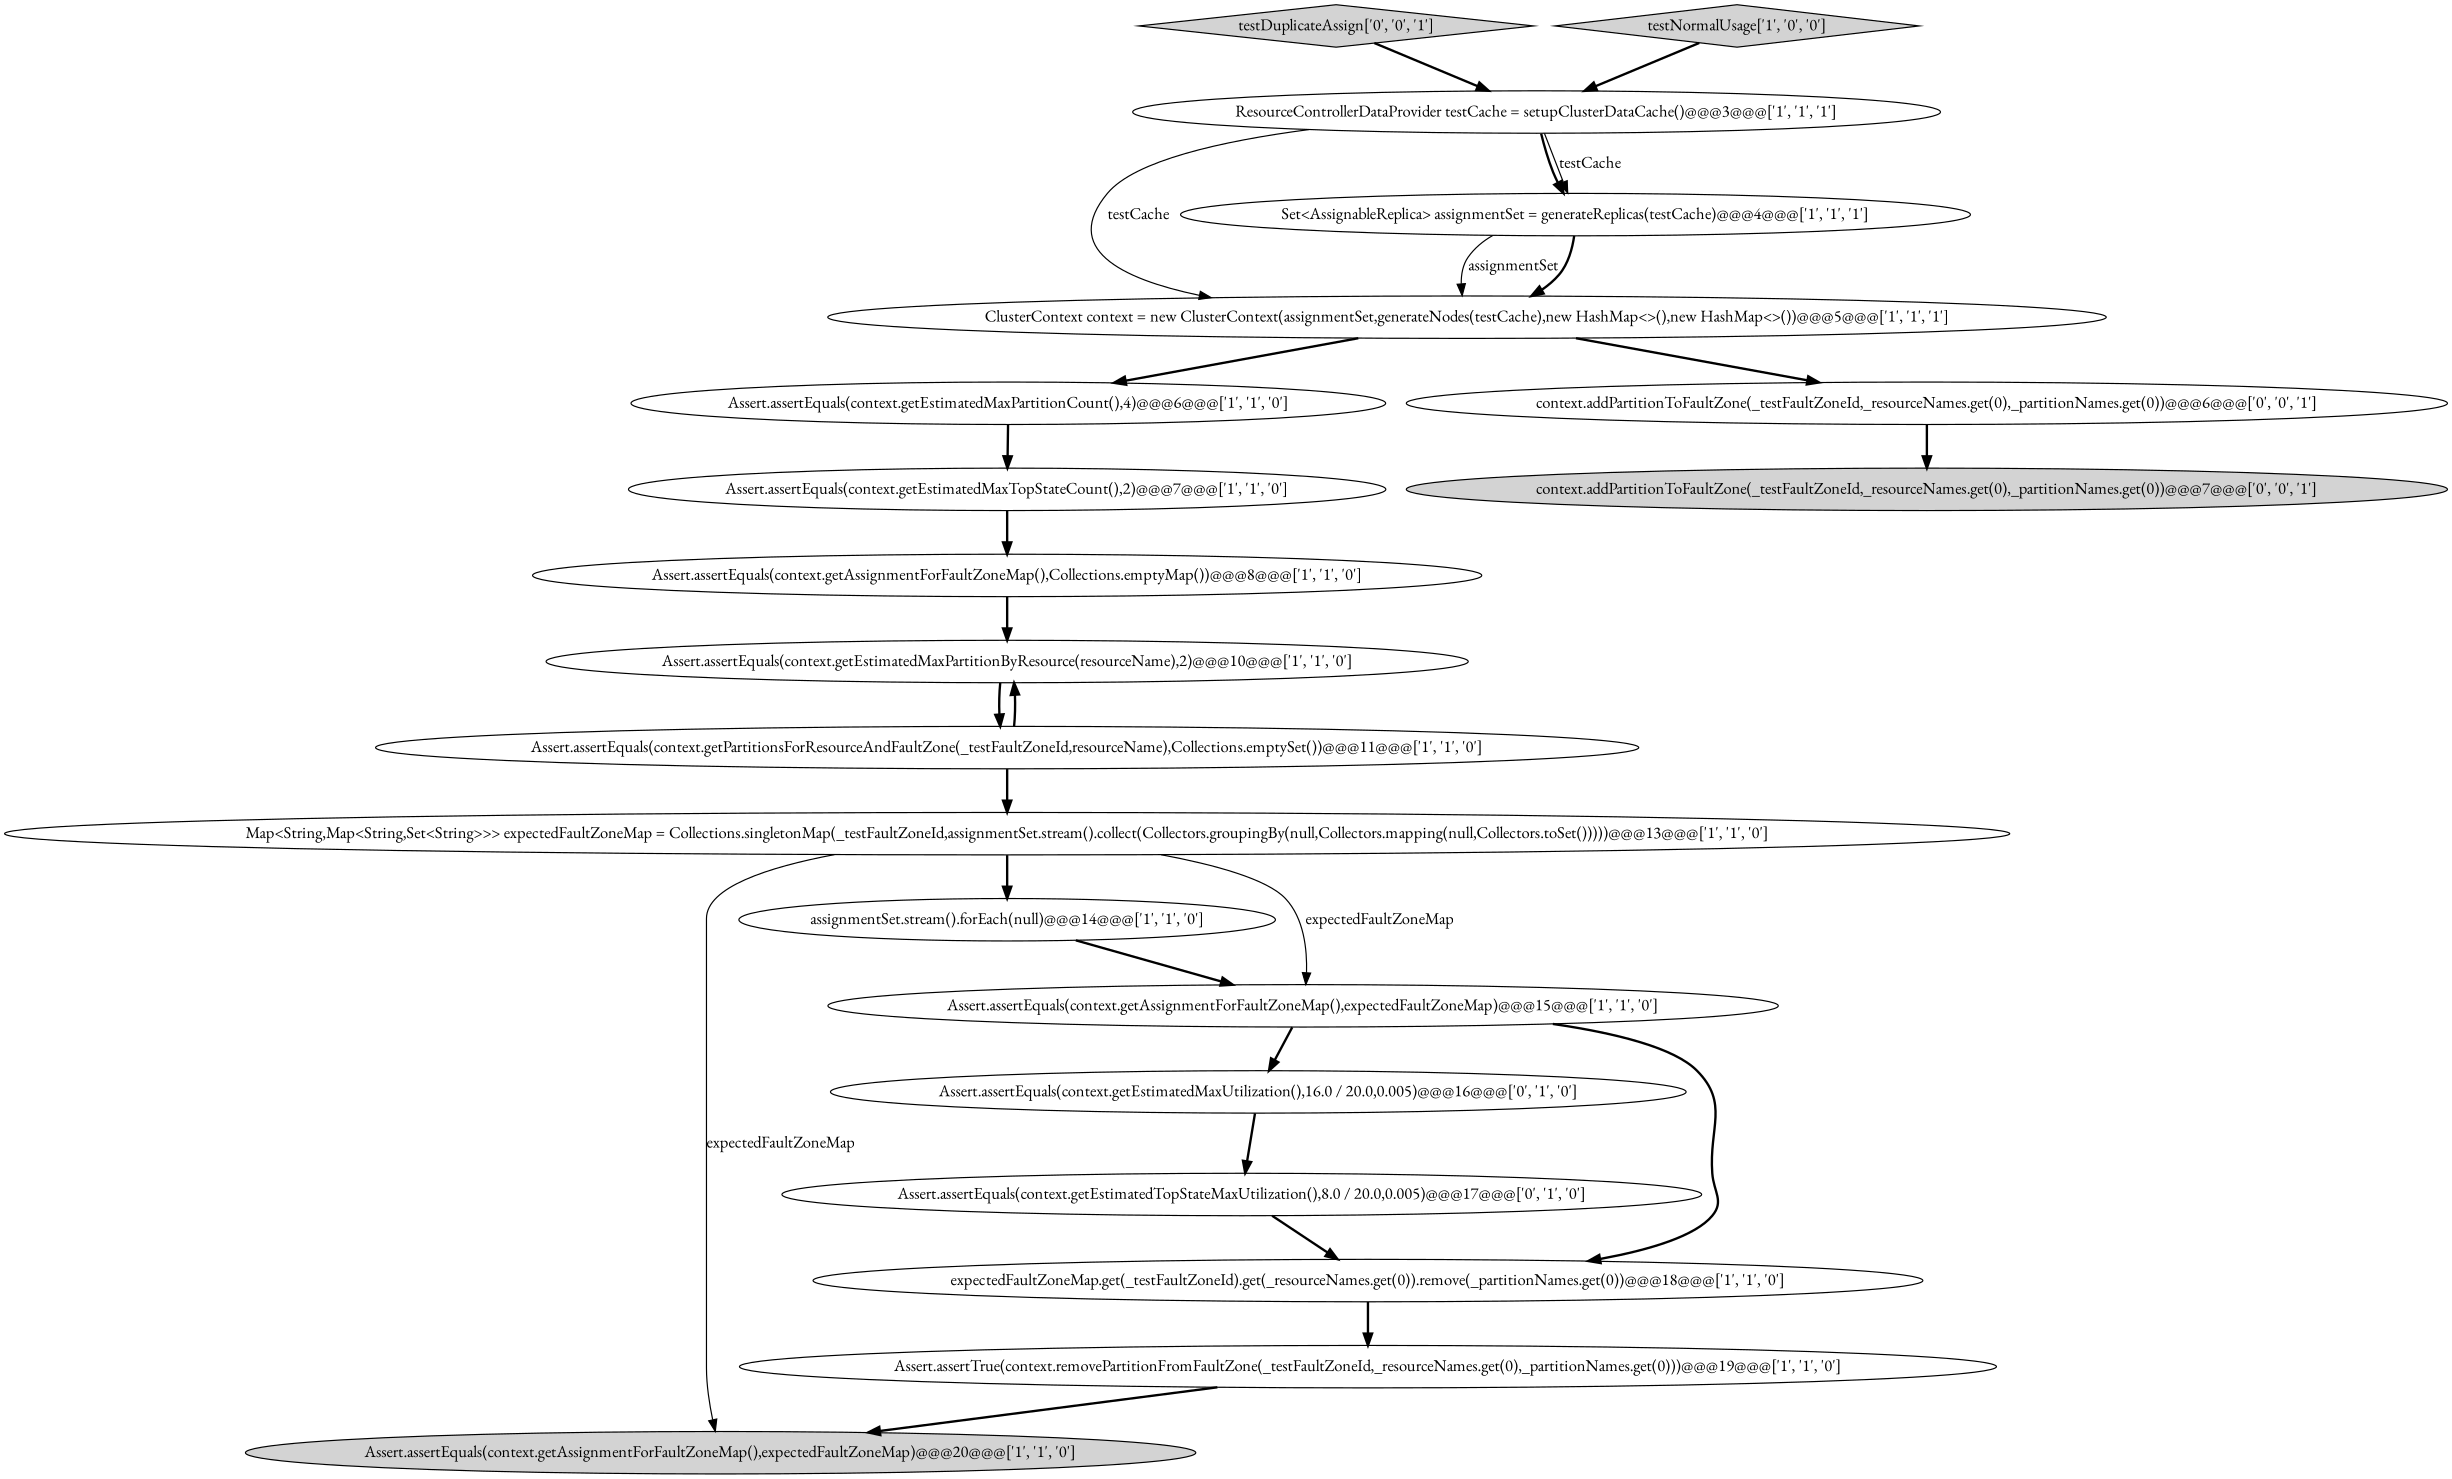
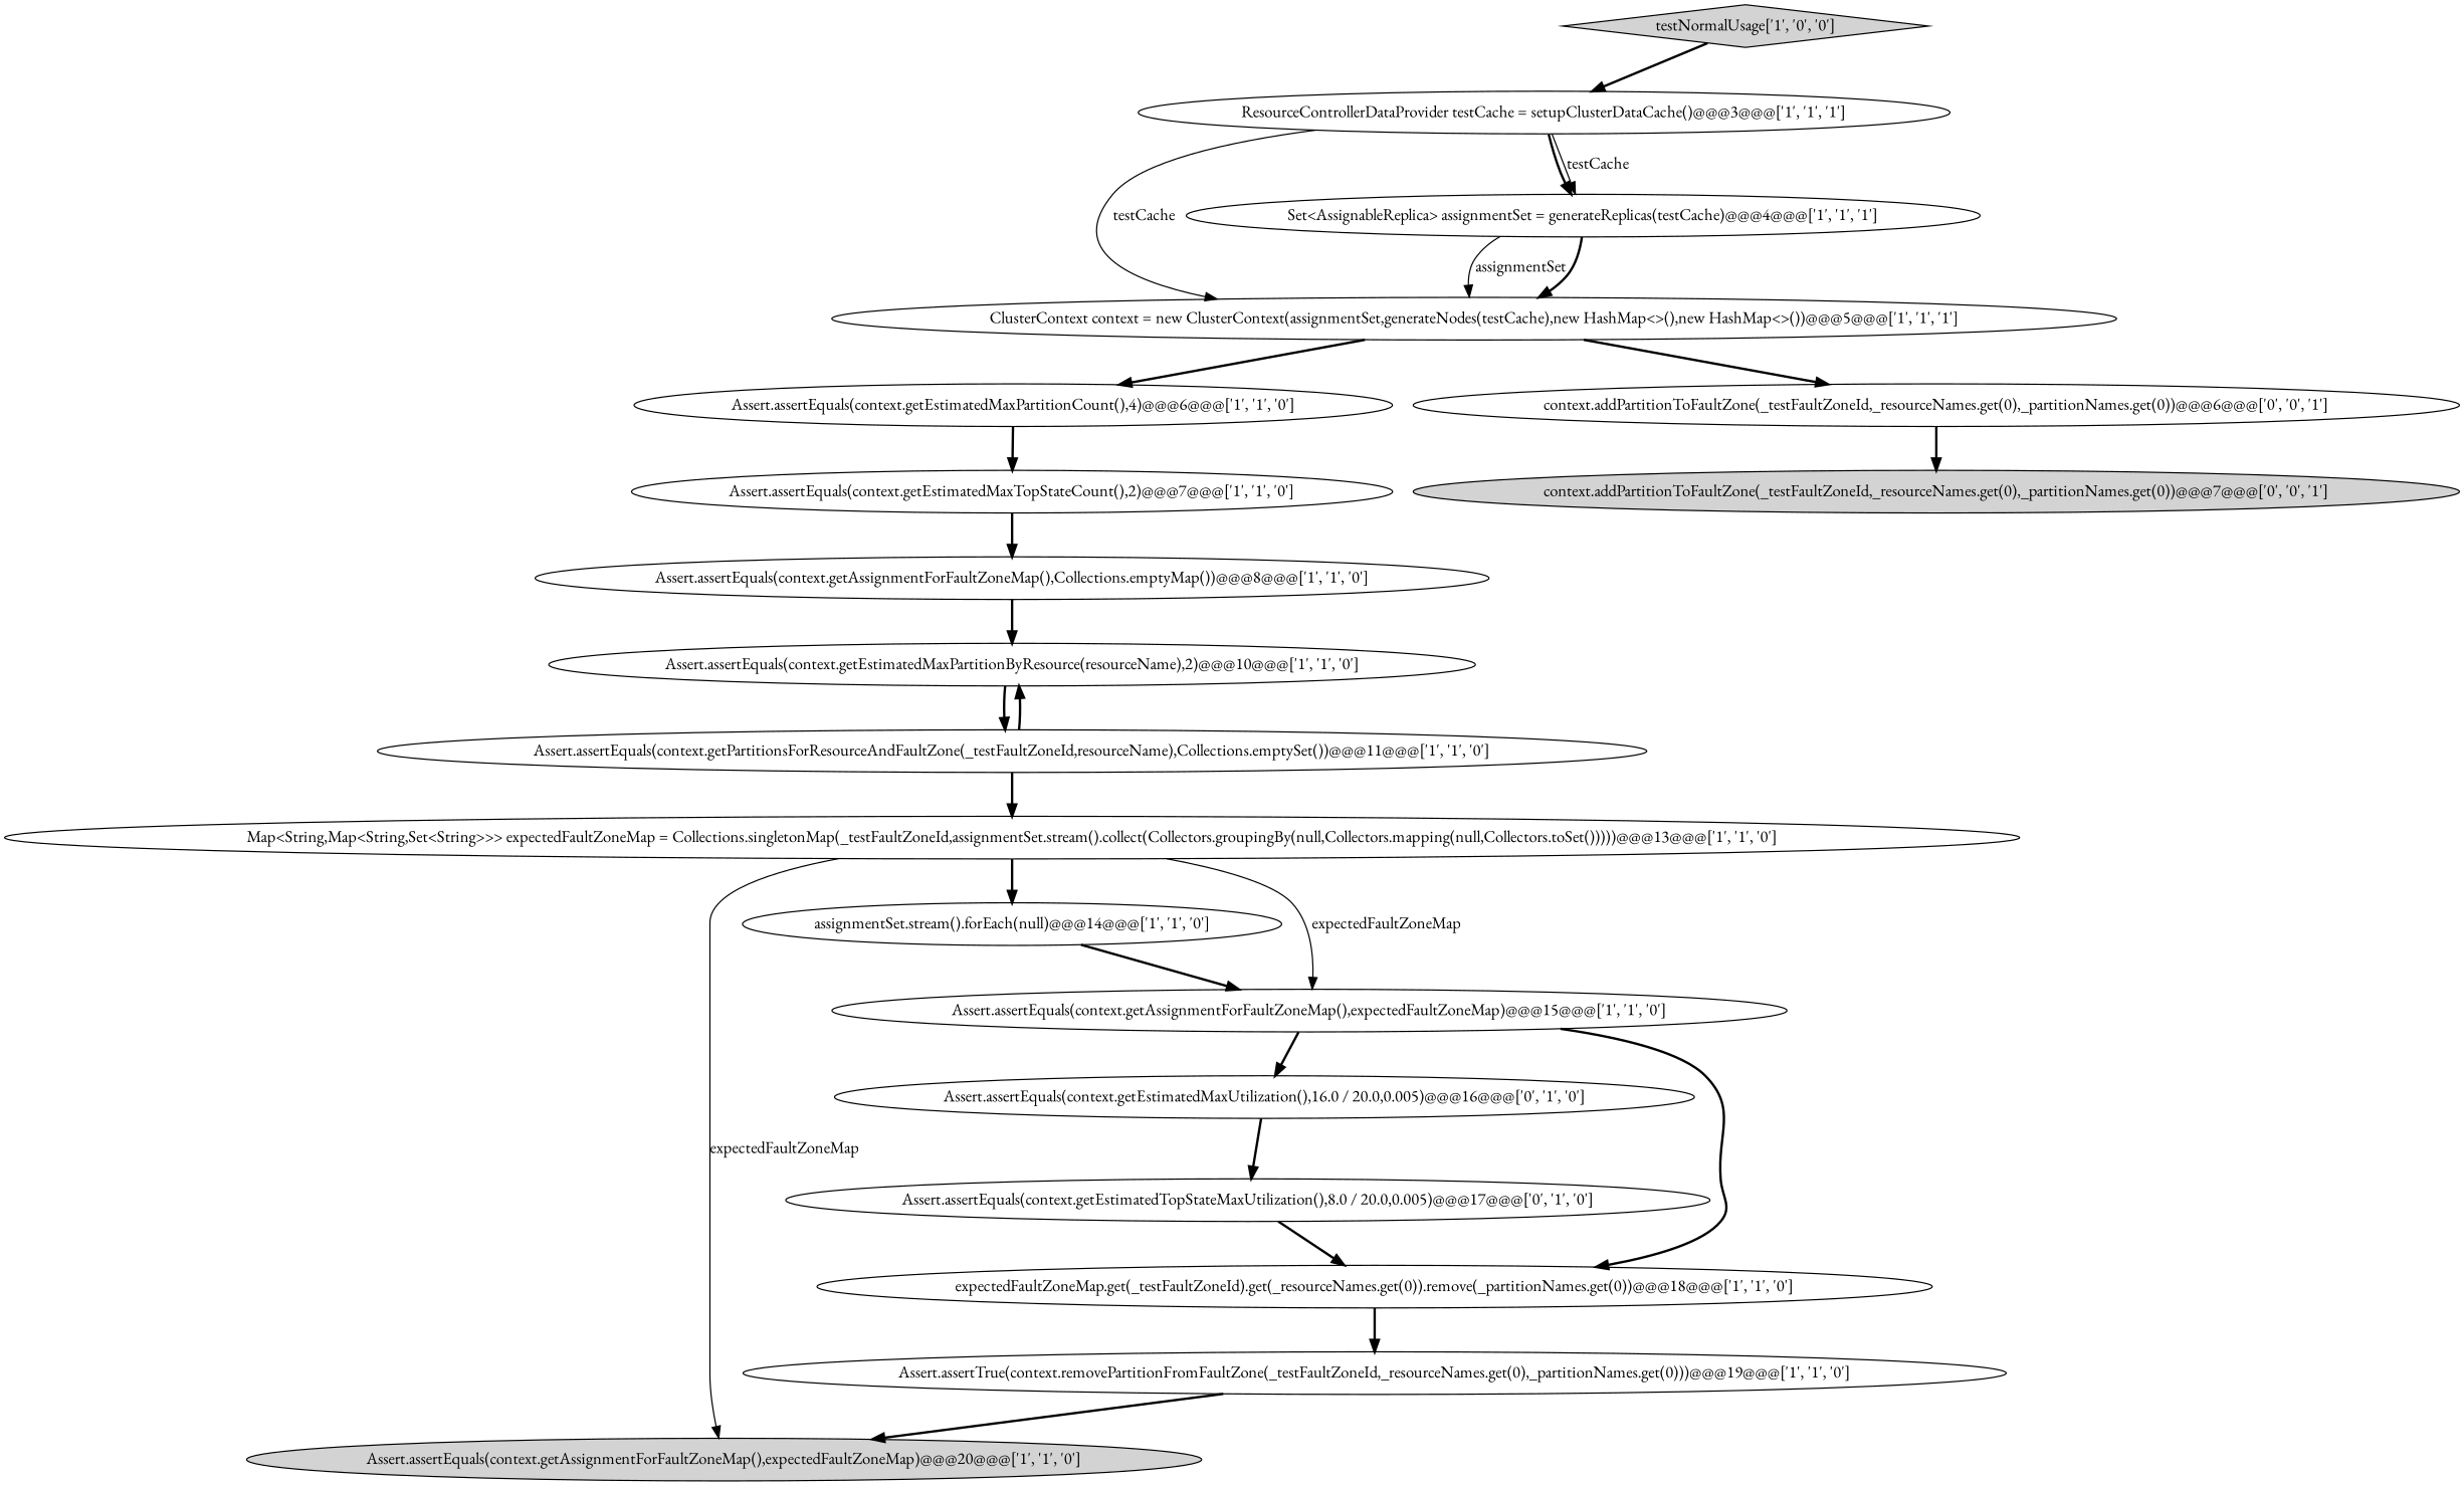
  digraph {
    fontname="EB Garamond"
    node [fillcolor=white fontname="EB Garamond" shape=ellipse style=filled]
    edge [fontname="EB Garamond" style=bold]
    n1 [fillcolor=lightgray label="context.addPartitionToFaultZone(_testFaultZoneId,_resourceNames.get(0),_partitionNames.get(0))@@@7@@@['0', '0', '1']"]
    n2 [label="Assert.assertEquals(context.getPartitionsForResourceAndFaultZone(_testFaultZoneId,resourceName),Collections.emptySet())@@@11@@@['1', '1', '0']"]
    n3 [label="Map<String,Map<String,Set<String>>> expectedFaultZoneMap = Collections.singletonMap(_testFaultZoneId,assignmentSet.stream().collect(Collectors.groupingBy(null,Collectors.mapping(null,Collectors.toSet()))))@@@13@@@['1', '1', '0']"]
    n4 [label="Assert.assertEquals(context.getEstimatedMaxPartitionByResource(resourceName),2)@@@10@@@['1', '1', '0']"]
    n5 [fillcolor=lightgray label="Assert.assertEquals(context.getAssignmentForFaultZoneMap(),expectedFaultZoneMap)@@@20@@@['1', '1', '0']"]
    n6 [label="assignmentSet.stream().forEach(null)@@@14@@@['1', '1', '0']"]
    n7 [label="Assert.assertEquals(context.getAssignmentForFaultZoneMap(),expectedFaultZoneMap)@@@15@@@['1', '1', '0']"]
    n8 [label="ResourceControllerDataProvider testCache = setupClusterDataCache()@@@3@@@['1', '1', '1']"]
    n9 [label="ClusterContext context = new ClusterContext(assignmentSet,generateNodes(testCache),new HashMap<>(),new HashMap<>())@@@5@@@['1', '1', '1']"]
    n10 [label="Set<AssignableReplica> assignmentSet = generateReplicas(testCache)@@@4@@@['1', '1', '1']"]
    n11 [label="Assert.assertEquals(context.getEstimatedMaxPartitionCount(),4)@@@6@@@['1', '1', '0']"]
    n12 [label="context.addPartitionToFaultZone(_testFaultZoneId,_resourceNames.get(0),_partitionNames.get(0))@@@6@@@['0', '0', '1']"]
    n13 [label="Assert.assertEquals(context.getEstimatedMaxTopStateCount(),2)@@@7@@@['1', '1', '0']"]
    n14 [label="Assert.assertTrue(context.removePartitionFromFaultZone(_testFaultZoneId,_resourceNames.get(0),_partitionNames.get(0)))@@@19@@@['1', '1', '0']"]
    n15 [label="Assert.assertEquals(context.getAssignmentForFaultZoneMap(),Collections.emptyMap())@@@8@@@['1', '1', '0']"]
    n16 [label="Assert.assertEquals(context.getEstimatedMaxUtilization(),16.0 / 20.0,0.005)@@@16@@@['0', '1', '0']"]
    n17 [label="Assert.assertEquals(context.getEstimatedTopStateMaxUtilization(),8.0 / 20.0,0.005)@@@17@@@['0', '1', '0']"]
    n18 [label="expectedFaultZoneMap.get(_testFaultZoneId).get(_resourceNames.get(0)).remove(_partitionNames.get(0))@@@18@@@['1', '1', '0']"]
-   n19 [fillcolor=lightgray label="testDuplicateAssign['0', '0', '1']" shape=diamond]
    n20 [fillcolor=lightgray label="testNormalUsage['1', '0', '0']" shape=diamond]
    n2 -> n3
    n2 -> n4
    n3 -> n5 [label=expectedFaultZoneMap style=solid]
    n3 -> n6
    n3 -> n7 [label=expectedFaultZoneMap style=solid]
    n4 -> n2
    n6 -> n7
    n7 -> n16
    n7 -> n18
    n8 -> n9 [label=testCache style=solid]
    n8 -> n10
    n8 -> n10 [label=testCache style=solid]
    n9 -> n11
    n9 -> n12
    n10 -> n9 [label=assignmentSet style=solid]
    n10 -> n9
    n11 -> n13
    n12 -> n1
    n13 -> n15
    n14 -> n5
    n15 -> n4
    n16 -> n17
    n17 -> n18
    n18 -> n14
-   n19 -> n8
    n20 -> n8
  }
